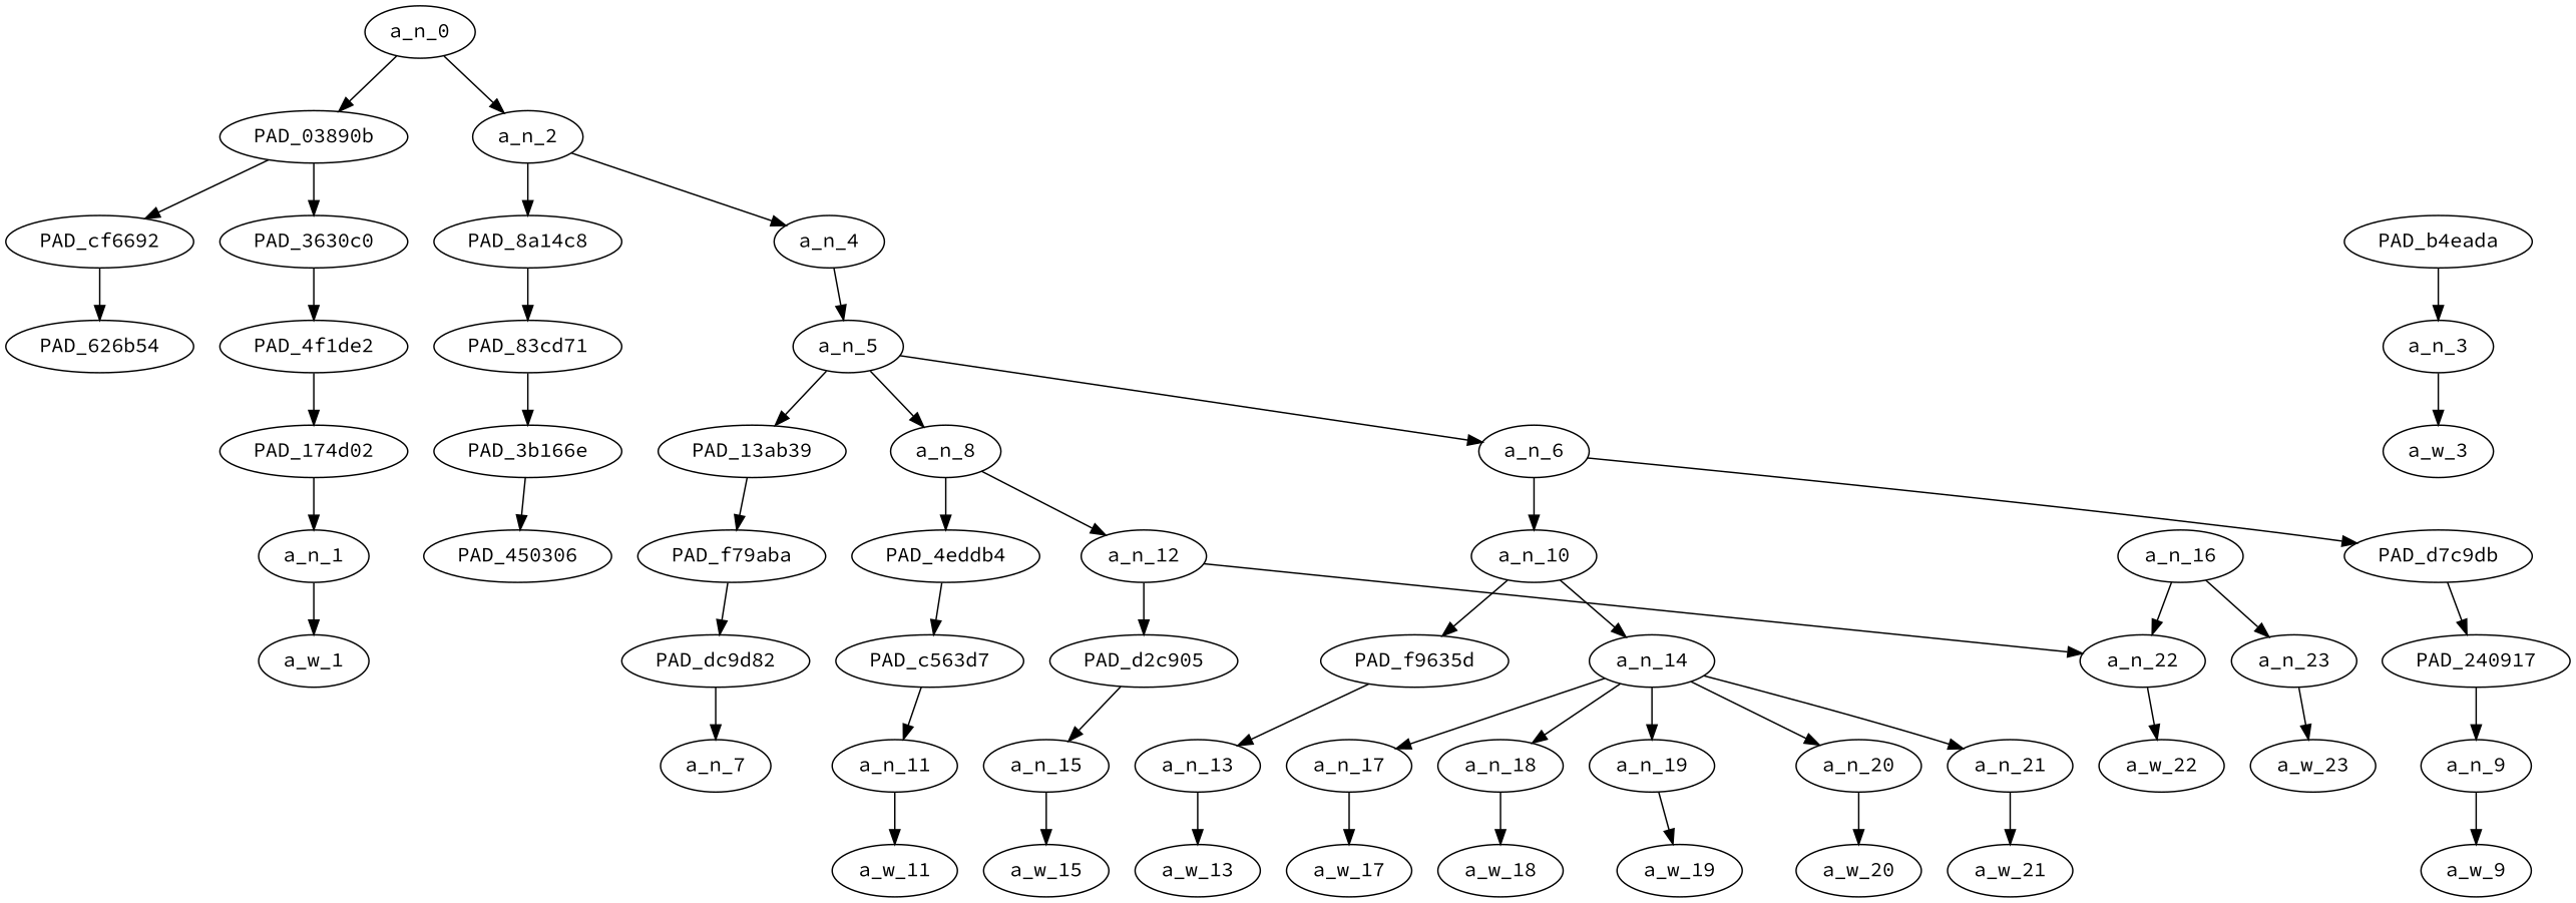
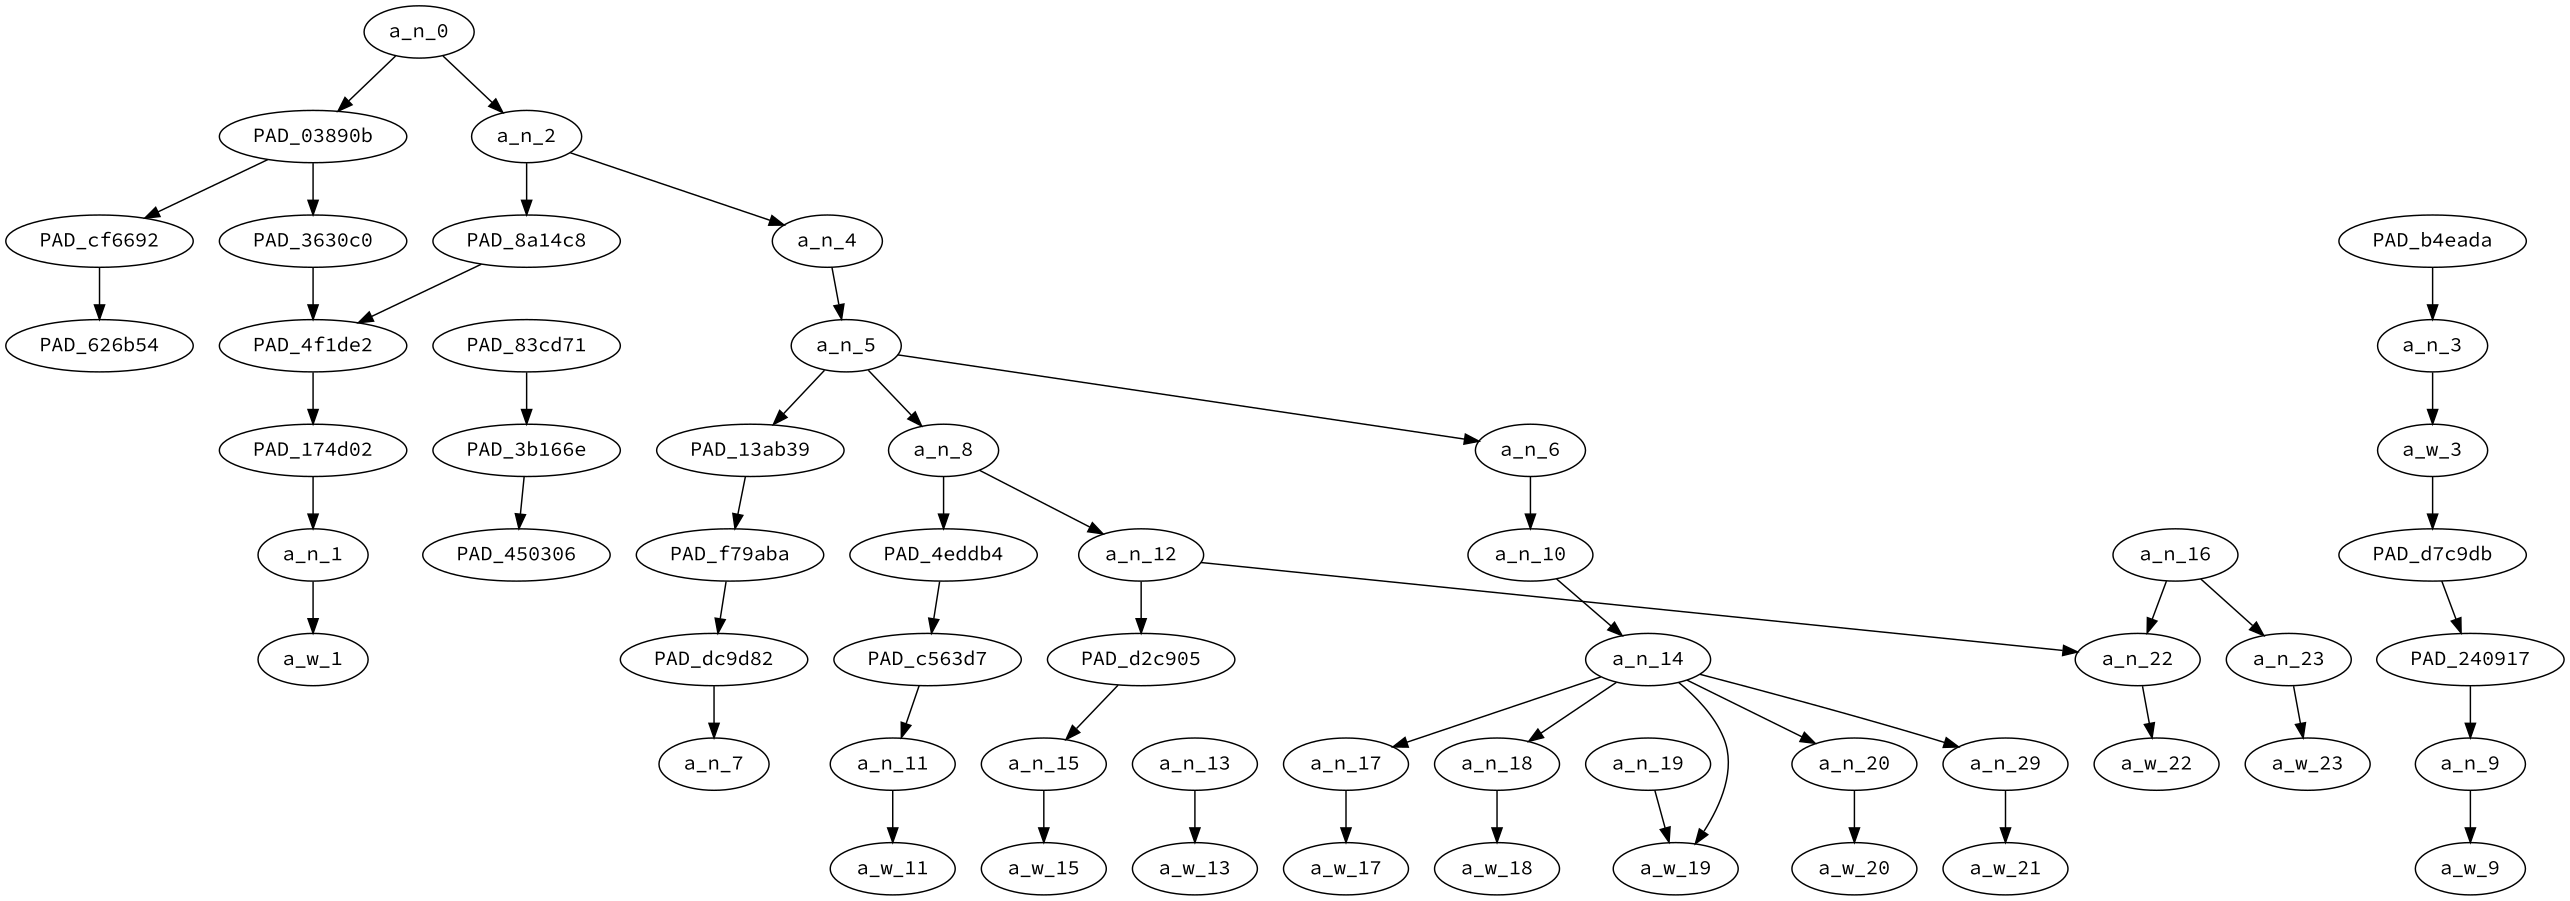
  strict digraph {
    fontname="Source Code Pro"
    node [div_dir=1 fontname="Source Code Pro" index=0 level=1 text_span="[0]" value=0.03631299]
    edge [fontname="Source Code Pro"]
    a_n_0 [level=8 text_span="[0, 1, 2, 3, 4, 5, 6, 7, 8, 9, 10, 11, 12, 13]" value=1.00000000]
    PAD_03890b [level=7]
    a_n_2 [index=1 level=7 text_span="[1, 2, 3, 4, 5, 6, 7, 8, 9, 10, 11, 12, 13]" value=0.96358126]
    PAD_cf6692 [level=6]
    PAD_3630c0 [level=4]
    n6 [div_dir=-1 index=1 label=PAD_8a14c8 level=6 text_span="[1]" value=0.04563037]
    a_n_4 [index=2 level=6 text_span="[2, 3, 4, 5, 6, 7, 8, 9, 10, 11, 12, 13]" value=0.91785957]
    PAD_626b54 [level=5]
    PAD_83cd71 [div_dir=-1 index=1 level=5 text_span="[1]" value=0.04563037]
    a_n_5 [index=2 level=5 text_span="[2, 3, 4, 5, 6, 7, 8, 9, 10, 11, 12, 13]" value=0.91771945]
    PAD_4f1de2 [level=3]
    PAD_174d02 [level=2]
    a_n_1
    a_w_1 [div_dir=0 level=0 value="🗣"]
    PAD_3b166e [div_dir=-1 index=1 level=4 text_span="[1]" value=0.04563037]
    PAD_13ab39 [index=3 level=4 text_span="[9]" value=0.03630053]
    a_n_6 [div_dir=-1 index=2 level=4 text_span="[2, 3, 4, 5, 6, 7, 8]" value=0.63114561]
    a_n_8 [index=4 level=4 text_span="[10, 11, 12, 13]" value=0.25013319]
    PAD_450306 [div_dir=-1 index=1 level=3 text_span="[1]" value=0.04563037]
    PAD_b4eada [div_dir=-1 index=1 level=2 text_span="[1]" value=0.04563037]
    a_n_3 [div_dir=-1 index=1 text_span="[1]" value=0.04563037]
    a_w_3 [div_dir=0 index=1 level=0 text_span="[1]" value=stop]
    PAD_f79aba [index=4 level=3 text_span="[9]" value=0.03630053]
    PAD_d7c9db [index=2 level=3 text_span="[2]" value=0.05626939]
    a_n_10 [div_dir=-1 index=3 level=3 text_span="[3, 4, 5, 6, 7, 8]" value=0.57484057]
    PAD_4eddb4 [div_dir=-1 index=5 level=3 text_span="[10]" value=0.04347010]
    a_n_12 [index=6 level=3 text_span="[11, 12, 13]" value=0.20645504]
    PAD_dc9d82 [index=5 level=2 text_span="[9]" value=0.03630053]
    PAD_240917 [index=2 level=2 text_span="[2]" value=0.05626939]
-   PAD_f9635d [div_dir=-1 index=3 level=2 text_span="[3]" value=0.04314100]
    a_n_14 [div_dir=-1 index=4 level=2 text_span="[4, 5, 6, 7, 8]" value=0.53161481]
    PAD_c563d7 [div_dir=-1 index=6 level=2 text_span="[10]" value=0.04347010]
    PAD_d2c905 [index=7 level=2 text_span="[11]" value=0.03834893]
    a_n_22 [index=12 text_span="[12]" value=0.03071116]
    a_n_7 [index=9 text_span="[9]" value=0.03630053]
    a_n_9 [index=2 text_span="[2]" value=0.05626939]
    a_n_13 [div_dir=-1 index=3 text_span="[3]" value=0.04314100]
    a_n_17 [index=4 text_span="[4]" value=0.04126212]
    a_n_18 [index=5 text_span="[5]" value=0.18352500]
    a_n_19 [div_dir=-1 index=6 text_span="[6]" value=0.11250356]
    a_n_20 [div_dir=-1 index=7 text_span="[7]" value=0.08930335]
-   a_n_21 [div_dir=-1 index=8 text_span="[8]" value=0.10494250]
+   a_n_21 [div_dir=-1 index=8 text_span="[8]" value=0.10494250 label=a_n_29]
    a_w_9 [div_dir=0 index=2 level=0 text_span="[2]" value=crying]
    a_w_13 [div_dir=0 index=3 level=0 text_span="[3]" value=over]
    a_w_17 [div_dir=0 index=4 level=0 text_span="[4]" value=that]
    a_w_18 [div_dir=0 index=5 level=0 text_span="[5]" value=manipulative]
    a_w_19 [div_dir=0 index=6 level=0 text_span="[6]" value=toxic]
    a_w_20 [div_dir=0 index=7 level=0 text_span="[7]" value=ass]
    a_w_21 [div_dir=0 index=8 level=0 text_span="[8]" value=mf]
    a_n_11 [div_dir=-1 index=10 text_span="[10]" value=0.04347010]
    a_n_15 [index=11 text_span="[11]" value=0.03834893]
    a_n_16 [index=8 level=2 text_span="[12, 13]" value=0.16778153]
    a_n_23 [index=13 text_span="[13]" value=0.13682102]
    a_w_11 [div_dir=0 index=10 level=0 text_span="[10]" value=go]
    a_w_15 [div_dir=0 index=11 level=0 text_span="[11]" value=be]
    a_w_22 [div_dir=0 index=12 level=0 text_span="[12]" value=a]
    a_w_23 [div_dir=0 index=13 level=0 text_span="[13]" value=slut]
    a_n_0 -> PAD_03890b
    a_n_0 -> a_n_2
    PAD_03890b -> PAD_cf6692
    PAD_03890b -> PAD_3630c0
    a_n_2 -> n6
    a_n_2 -> a_n_4
    PAD_cf6692 -> PAD_626b54
    PAD_3630c0 -> PAD_4f1de2
-   n6 -> PAD_83cd71
+   n6 -> PAD_4f1de2
    a_n_4 -> a_n_5
    PAD_83cd71 -> PAD_3b166e
    a_n_5 -> PAD_13ab39
    a_n_5 -> a_n_6
    a_n_5 -> a_n_8
    PAD_4f1de2 -> PAD_174d02
    PAD_174d02 -> a_n_1
    a_n_1 -> a_w_1
    PAD_3b166e -> PAD_450306
    PAD_13ab39 -> PAD_f79aba
-   a_n_6 -> PAD_d7c9db
+   a_w_3 -> PAD_d7c9db
    a_n_6 -> a_n_10
    a_n_8 -> PAD_4eddb4
    a_n_8 -> a_n_12
    PAD_b4eada -> a_n_3
    a_n_3 -> a_w_3
    PAD_f79aba -> PAD_dc9d82
    PAD_d7c9db -> PAD_240917
-   a_n_10 -> PAD_f9635d
    a_n_10 -> a_n_14
    PAD_4eddb4 -> PAD_c563d7
    a_n_12 -> PAD_d2c905
    a_n_12 -> a_n_22
    PAD_dc9d82 -> a_n_7
    PAD_240917 -> a_n_9
-   PAD_f9635d -> a_n_13
    a_n_14 -> a_n_17
    a_n_14 -> a_n_18
-   a_n_14 -> a_n_19
+   a_n_14 -> a_w_19
    a_n_14 -> a_n_20
    a_n_14 -> a_n_21
    PAD_c563d7 -> a_n_11
    PAD_d2c905 -> a_n_15
    a_n_22 -> a_w_22
    a_n_9 -> a_w_9
    a_n_13 -> a_w_13
    a_n_17 -> a_w_17
    a_n_18 -> a_w_18
    a_n_19 -> a_w_19
    a_n_20 -> a_w_20
    a_n_21 -> a_w_21
    a_n_11 -> a_w_11
    a_n_15 -> a_w_15
    a_n_16 -> a_n_22
    a_n_16 -> a_n_23
    a_n_23 -> a_w_23
  }
